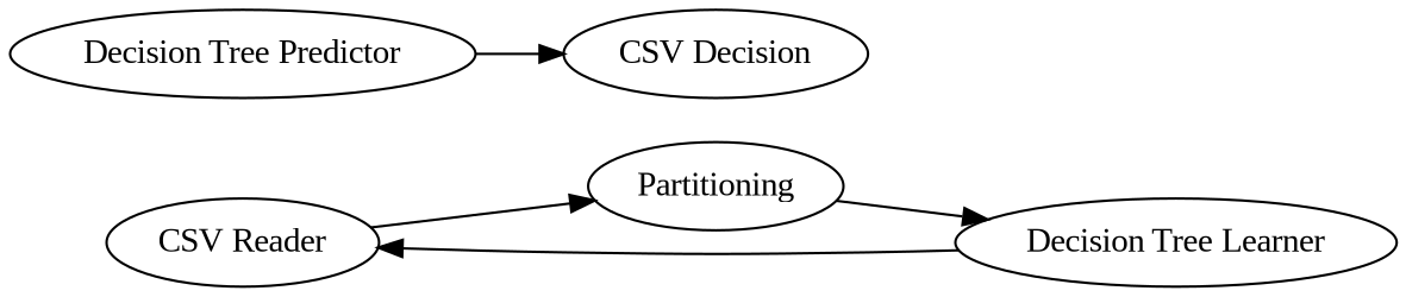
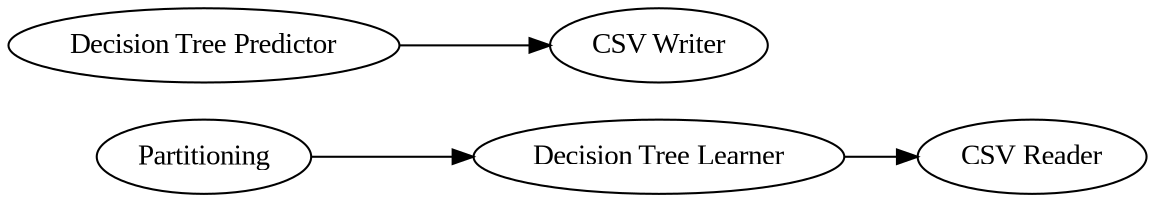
  digraph {
    fontname="Liberation Serif"
    rankdir=LR
    node [fontname="Liberation Serif"]
    edge [fontname="Liberation Serif"]
    n1 [label="CSV Reader"]
    n2 [label=Partitioning]
    n3 [label="Decision Tree Learner"]
    n4 [label="Decision Tree Predictor"]
-   n5 [label="CSV Decision"]
-   n1 -> n2
+   n5 [label="CSV Writer"]
    n2 -> n3
    n3 -> n1
    n4 -> n5
  }
